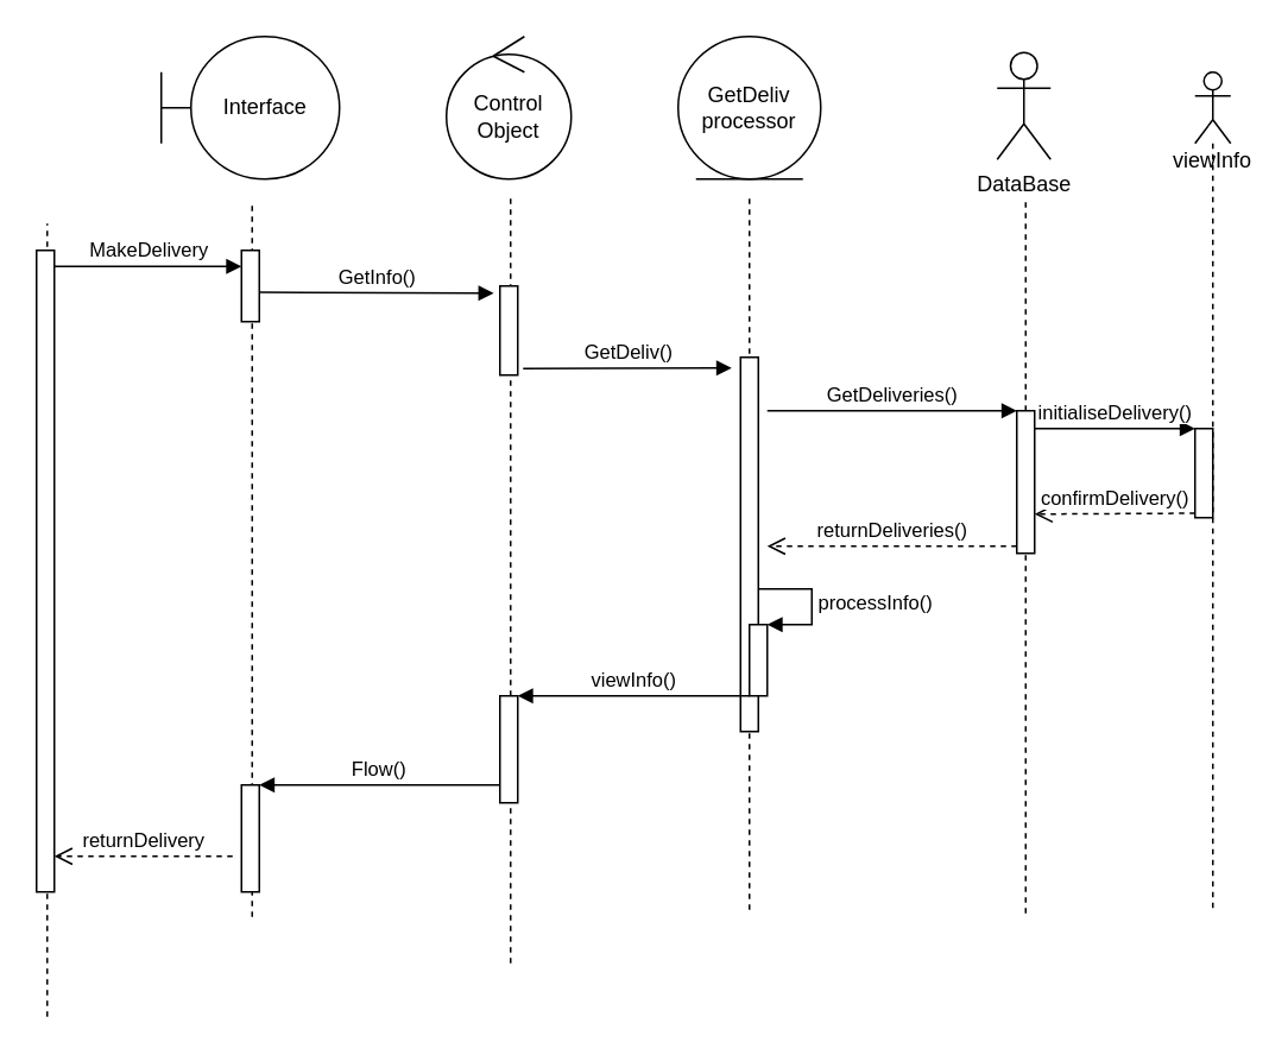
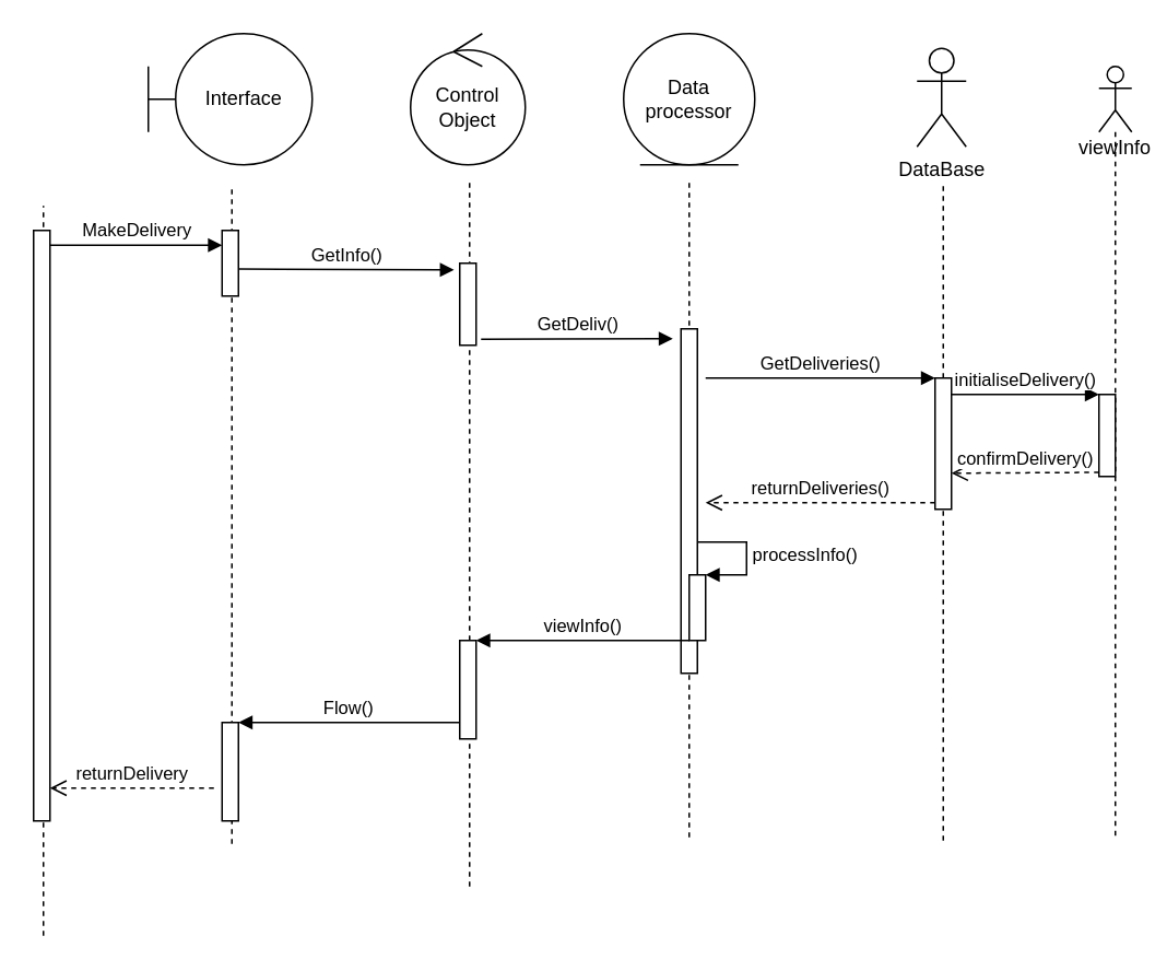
  <mxCell id="0" />
  <mxCell id="1" parent="0" />
  <mxCell id="2" value="" style="endArrow=none;dashed=1;html=1;rounded=0;" edge="1" parent="1"><mxGeometry width="50" height="50" relative="1" as="geometry"><mxPoint x="26" y="570" as="sourcePoint" /><mxPoint x="26" y="125" as="targetPoint" /></mxGeometry></mxCell>
  <mxCell id="3" value="" style="endArrow=none;dashed=1;html=1;rounded=0;" edge="1" parent="1"><mxGeometry width="50" height="50" relative="1" as="geometry"><mxPoint x="575" y="512" as="sourcePoint" /><mxPoint x="575" y="113" as="targetPoint" /></mxGeometry></mxCell>
  <mxCell id="4" value="" style="endArrow=none;dashed=1;html=1;rounded=0;" edge="1" parent="1"><mxGeometry width="50" height="50" relative="1" as="geometry"><mxPoint x="141" y="514" as="sourcePoint" /><mxPoint x="141" y="115" as="targetPoint" /></mxGeometry></mxCell>
  <mxCell id="5" value="" style="endArrow=none;dashed=1;html=1;rounded=0;" edge="1" parent="1"><mxGeometry width="50" height="50" relative="1" as="geometry"><mxPoint x="420" y="510" as="sourcePoint" /><mxPoint x="420" y="111" as="targetPoint" /></mxGeometry></mxCell>
  <mxCell id="6" value="" style="endArrow=none;dashed=1;html=1;rounded=0;" edge="1" parent="1"><mxGeometry width="50" height="50" relative="1" as="geometry"><mxPoint x="286" y="540" as="sourcePoint" /><mxPoint x="286" y="110" as="targetPoint" /></mxGeometry></mxCell>
  <mxCell id="7" value="Interface" style="shape=umlBoundary;whiteSpace=wrap;html=1;" vertex="1" parent="1"><mxGeometry x="90" y="20" width="100" height="80" as="geometry" /></mxCell>
  <mxCell id="8" value="" style="html=1;points=[];perimeter=orthogonalPerimeter;" vertex="1" parent="1"><mxGeometry x="20" y="140" width="10" height="360" as="geometry" /></mxCell>
  <mxCell id="9" value="MakeDelivery" style="html=1;verticalAlign=bottom;endArrow=block;rounded=0;" edge="1" parent="1"><mxGeometry width="80" relative="1" as="geometry"><mxPoint x="30" y="149" as="sourcePoint" /><mxPoint x="135" y="149" as="targetPoint" /></mxGeometry></mxCell>
  <mxCell id="10" value="Control Object" style="ellipse;shape=umlControl;whiteSpace=wrap;html=1;" vertex="1" parent="1"><mxGeometry x="250" y="20" width="70" height="80" as="geometry" /></mxCell>
  <mxCell id="11" value="" style="html=1;points=[];perimeter=orthogonalPerimeter;" vertex="1" parent="1"><mxGeometry x="135" y="140" width="10" height="40" as="geometry" /></mxCell>
  <mxCell id="12" value="GetInfo()" style="html=1;verticalAlign=bottom;endArrow=block;rounded=0;entryX=-0.35;entryY=0.5;entryDx=0;entryDy=0;entryPerimeter=0;" edge="1" parent="1"><mxGeometry width="80" relative="1" as="geometry"><mxPoint x="145" y="163.5" as="sourcePoint" /><mxPoint x="276.5" y="164" as="targetPoint" /></mxGeometry></mxCell>
- <mxCell id="13" value="GetDeliv processor" style="ellipse;shape=umlEntity;whiteSpace=wrap;html=1;" vertex="1" parent="1"><mxGeometry x="380" y="20" width="80" height="80" as="geometry" /></mxCell>
+ <mxCell id="13" value="Data processor" style="ellipse;shape=umlEntity;whiteSpace=wrap;html=1;" vertex="1" parent="1"><mxGeometry x="380" y="20" width="80" height="80" as="geometry" /></mxCell>
  <mxCell id="14" value="DataBase" style="shape=umlActor;verticalLabelPosition=bottom;verticalAlign=top;html=1;" vertex="1" parent="1"><mxGeometry x="559" y="29" width="30" height="60" as="geometry" /></mxCell>
  <mxCell id="15" value="" style="html=1;points=[];perimeter=orthogonalPerimeter;" vertex="1" parent="1"><mxGeometry x="280" y="160" width="10" height="50" as="geometry" /></mxCell>
  <mxCell id="16" value="" style="html=1;points=[];perimeter=orthogonalPerimeter;" vertex="1" parent="1"><mxGeometry x="415" y="200" width="10" height="210" as="geometry" /></mxCell>
  <mxCell id="17" value="GetDeliv()" style="html=1;verticalAlign=bottom;endArrow=block;rounded=0;exitX=1.3;exitY=0.847;exitDx=0;exitDy=0;exitPerimeter=0;" edge="1" parent="1"><mxGeometry relative="1" as="geometry"><mxPoint x="293" y="206.35" as="sourcePoint" /><mxPoint x="410" y="206" as="targetPoint" /></mxGeometry></mxCell>
  <mxCell id="18" value="" style="html=1;points=[];perimeter=orthogonalPerimeter;" vertex="1" parent="1"><mxGeometry x="570" y="230" width="10" height="80" as="geometry" /></mxCell>
  <mxCell id="19" value="GetDeliveries()" style="html=1;verticalAlign=bottom;endArrow=block;entryX=0;entryY=0;rounded=0;" edge="1" target="18" parent="1"><mxGeometry relative="1" as="geometry"><mxPoint x="430" y="230" as="sourcePoint" /></mxGeometry></mxCell>
  <mxCell id="20" value="returnDeliveries()" style="html=1;verticalAlign=bottom;endArrow=open;dashed=1;endSize=8;exitX=0;exitY=0.95;rounded=0;" edge="1" source="18" parent="1"><mxGeometry relative="1" as="geometry"><mxPoint x="430" y="306" as="targetPoint" /></mxGeometry></mxCell>
  <mxCell id="21" value="" style="html=1;points=[];perimeter=orthogonalPerimeter;" vertex="1" parent="1"><mxGeometry x="420" y="350" width="10" height="40" as="geometry" /></mxCell>
  <mxCell id="22" value="processInfo()" style="edgeStyle=orthogonalEdgeStyle;html=1;align=left;spacingLeft=2;endArrow=block;rounded=0;entryX=1;entryY=0;" edge="1" target="21" parent="1"><mxGeometry relative="1" as="geometry"><mxPoint x="425" y="330" as="sourcePoint" /><Array as="points"><mxPoint x="455" y="330" /></Array></mxGeometry></mxCell>
  <mxCell id="23" value="" style="html=1;points=[];perimeter=orthogonalPerimeter;" vertex="1" parent="1"><mxGeometry x="280" y="390" width="10" height="60" as="geometry" /></mxCell>
  <mxCell id="24" value="viewInfo()" style="html=1;verticalAlign=bottom;endArrow=block;entryX=1;entryY=0;rounded=0;" edge="1" target="23" parent="1"><mxGeometry relative="1" as="geometry"><mxPoint x="420" y="390" as="sourcePoint" /></mxGeometry></mxCell>
  <mxCell id="25" value="" style="html=1;points=[];perimeter=orthogonalPerimeter;" vertex="1" parent="1"><mxGeometry x="135" y="440" width="10" height="60" as="geometry" /></mxCell>
  <mxCell id="26" value="Flow()" style="html=1;verticalAlign=bottom;endArrow=block;entryX=1;entryY=0;rounded=0;" edge="1" target="25" parent="1"><mxGeometry relative="1" as="geometry"><mxPoint x="280" y="440" as="sourcePoint" /></mxGeometry></mxCell>
  <mxCell id="27" value="returnDelivery" style="html=1;verticalAlign=bottom;endArrow=open;dashed=1;endSize=8;rounded=0;" edge="1" parent="1"><mxGeometry relative="1" as="geometry"><mxPoint x="130" y="480" as="sourcePoint" /><mxPoint x="30" y="480" as="targetPoint" /></mxGeometry></mxCell>
  <mxCell id="28" value="viewInfo" style="shape=umlLifeline;participant=umlActor;perimeter=lifelinePerimeter;whiteSpace=wrap;html=1;container=1;collapsible=0;recursiveResize=0;verticalAlign=top;spacingTop=36;outlineConnect=0;" vertex="1" parent="1"><mxGeometry x="670" y="40" width="20" height="470" as="geometry" /></mxCell>
  <mxCell id="29" value="" style="html=1;points=[];perimeter=orthogonalPerimeter;" vertex="1" parent="1"><mxGeometry x="670" y="240" width="10" height="50" as="geometry" /></mxCell>
  <mxCell id="30" value="initialiseDelivery()" style="html=1;verticalAlign=bottom;endArrow=block;entryX=0;entryY=0;rounded=0;" edge="1" target="29" parent="1"><mxGeometry relative="1" as="geometry"><mxPoint x="580" y="240" as="sourcePoint" /></mxGeometry></mxCell>
  <mxCell id="31" value="confirmDelivery()" style="html=1;verticalAlign=bottom;endArrow=open;dashed=1;endSize=8;exitX=0;exitY=0.95;rounded=0;" edge="1" source="29" parent="1"><mxGeometry relative="1" as="geometry"><mxPoint x="580" y="288" as="targetPoint" /></mxGeometry></mxCell>
